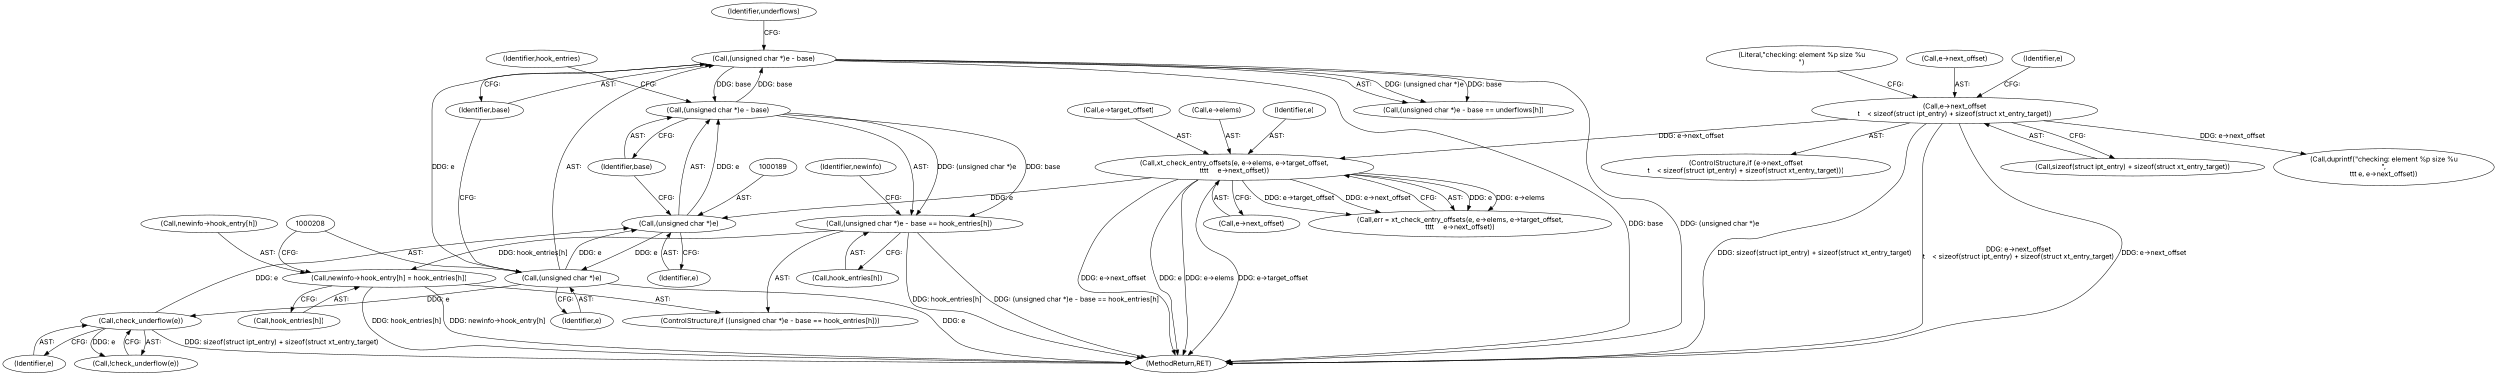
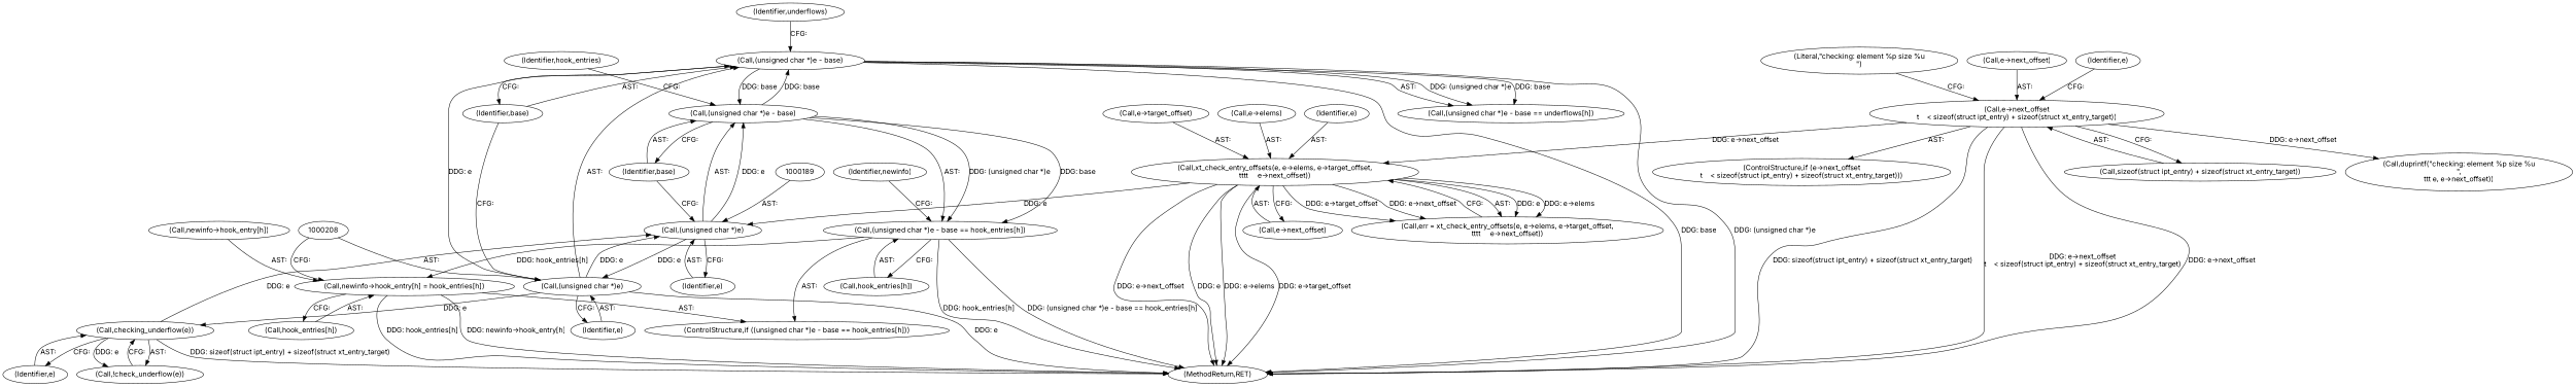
  digraph {
    fontname=Inter
    node [fontname=Inter]
    edge [fontname=Inter]
    n1 [label="(Call,(unsigned char *)e - base == hook_entries[h])"]
    n2 [label="(Call,newinfo->hook_entry[h] = hook_entries[h])"]
    n3 [label="(ControlStructure,if ((unsigned char *)e - base == hook_entries[h]))"]
    n4 [label="(Call,hook_entries[h])"]
    n5 [label="(MethodReturn,RET)"]
    n6 [label="(Call,hook_entries[h])"]
    n7 [label="(Call,(unsigned char *)e - base)"]
    n8 [label="(Call,(unsigned char *)e - base)"]
    n9 [label="(Identifier,base)"]
    n10 [label="(Call,(unsigned char *)e - base == underflows[h])"]
    n11 [label="(Identifier,base)"]
    n12 [label="(Call,(unsigned char *)e)"]
    n13 [label="(Call,(unsigned char *)e)"]
    n14 [label="(Identifier,e)"]
-   n15 [label="(Call,check_underflow(e))"]
+   n15 [label="(Call,checking_underflow(e))"]
    n16 [label="(Identifier,e)"]
    n17 [label="(Call,!check_underflow(e))"]
    n18 [label="(Identifier,e)"]
    n19 [label="(Call,xt_check_entry_offsets(e, e->elems, e->target_offset,\n\t\t\t\t     e->next_offset))"]
    n20 [label="(Call,e->next_offset)"]
    n21 [label="(Call,err = xt_check_entry_offsets(e, e->elems, e->target_offset,\n\t\t\t\t     e->next_offset))"]
    n22 [label="(Call,e->next_offset\n\t    < sizeof(struct ipt_entry) + sizeof(struct xt_entry_target))"]
    n23 [label="(Call,sizeof(struct ipt_entry) + sizeof(struct xt_entry_target))"]
    n24 [label="(Call,duprintf(\"checking: element %p size %u\n\",\n\t\t\t e, e->next_offset))"]
    n25 [label="(ControlStructure,if (e->next_offset\n\t    < sizeof(struct ipt_entry) + sizeof(struct xt_entry_target)))"]
    n26 [label="(Call,e->target_offset)"]
    n27 [label="(Identifier,newinfo)"]
    n28 [label="(Literal,\"checking: element %p size %u\n\")"]
    n29 [label="(Call,e->next_offset)"]
    n30 [label="(Call,e->elems)"]
    n31 [label="(Call,newinfo->hook_entry[h])"]
    n32 [label="(Identifier,e)"]
    n33 [label="(Identifier,e)"]
    n34 [label="(Identifier,hook_entries)"]
    n35 [label="(Identifier,underflows)"]
    1000208
    1000189
    n1 -> n2 [label="DDG: hook_entries[h]"]
    n1 -> n3 [label="AST: "]
    n1 -> n4 [label="CFG: "]
    n1 -> n5 [label="DDG: (unsigned char *)e - base == hook_entries[h]"]
    n1 -> n5 [label="DDG: hook_entries[h]"]
    n2 -> n3 [label="AST: "]
    n2 -> n5 [label="DDG: newinfo->hook_entry[h]"]
    n2 -> n5 [label="DDG: hook_entries[h]"]
    n2 -> n6 [label="CFG: "]
    n4 -> n1 [label="AST: "]
    n6 -> n2 [label="AST: "]
    n7 -> n1 [label="AST: "]
    n7 -> n1 [label="DDG: (unsigned char *)e"]
    n7 -> n1 [label="DDG: base"]
    n7 -> n8 [label="DDG: base"]
    n7 -> n9 [label="CFG: "]
    n8 -> n5 [label="DDG: base"]
    n8 -> n5 [label="DDG: (unsigned char *)e"]
    n8 -> n7 [label="DDG: base"]
    n8 -> n10 [label="AST: "]
    n8 -> n10 [label="DDG: (unsigned char *)e"]
    n8 -> n10 [label="DDG: base"]
    n8 -> n11 [label="CFG: "]
    n9 -> n7 [label="AST: "]
    n9 -> n12 [label="CFG: "]
    n11 -> n8 [label="AST: "]
    n11 -> n13 [label="CFG: "]
    n12 -> n7 [label="AST: "]
    n12 -> n7 [label="DDG: e"]
    n12 -> n13 [label="DDG: e"]
    n12 -> n14 [label="CFG: "]
    n13 -> n5 [label="DDG: e"]
    n13 -> n8 [label="AST: "]
    n13 -> n8 [label="DDG: e"]
    n13 -> n12 [label="DDG: e"]
    n13 -> n15 [label="DDG: e"]
    n13 -> n16 [label="CFG: "]
    n14 -> n12 [label="AST: "]
    n15 -> n5 [label="DDG: sizeof(struct ipt_entry) + sizeof(struct xt_entry_target)"]
    n15 -> n12 [label="DDG: e"]
    n15 -> n17 [label="AST: "]
    n15 -> n17 [label="DDG: e"]
    n15 -> n18 [label="CFG: "]
    n16 -> n13 [label="AST: "]
    n17 -> n15 [label="CFG: "]
    n18 -> n15 [label="AST: "]
    n19 -> n5 [label="DDG: e->elems"]
    n19 -> n5 [label="DDG: e->target_offset"]
    n19 -> n5 [label="DDG: e->next_offset"]
    n19 -> n5 [label="DDG: e"]
    n19 -> n12 [label="DDG: e"]
    n19 -> n20 [label="CFG: "]
    n19 -> n21 [label="AST: "]
    n19 -> n21 [label="DDG: e"]
    n19 -> n21 [label="DDG: e->elems"]
    n19 -> n21 [label="DDG: e->target_offset"]
    n19 -> n21 [label="DDG: e->next_offset"]
    n20 -> n19 [label="AST: "]
    n21 -> n19 [label="CFG: "]
    n22 -> n5 [label="DDG: sizeof(struct ipt_entry) + sizeof(struct xt_entry_target)"]
    n22 -> n5 [label="DDG: e->next_offset\n\t    < sizeof(struct ipt_entry) + sizeof(struct xt_entry_target)"]
    n22 -> n5 [label="DDG: e->next_offset"]
    n22 -> n19 [label="DDG: e->next_offset"]
    n22 -> n23 [label="CFG: "]
    n22 -> n24 [label="DDG: e->next_offset"]
    n22 -> n25 [label="AST: "]
    n23 -> n22 [label="AST: "]
    n26 -> n19 [label="AST: "]
    n27 -> n1 [label="CFG: "]
    n28 -> n22 [label="CFG: "]
    n29 -> n22 [label="AST: "]
    n30 -> n19 [label="AST: "]
    n31 -> n2 [label="AST: "]
    n32 -> n19 [label="AST: "]
    n33 -> n22 [label="CFG: "]
    n34 -> n7 [label="CFG: "]
    n35 -> n8 [label="CFG: "]
    1000208 -> n2 [label="CFG: "]
    1000208 -> n13 [label="AST: "]
    1000189 -> n12 [label="AST: "]
  }
